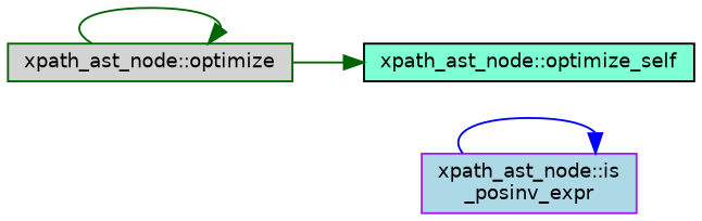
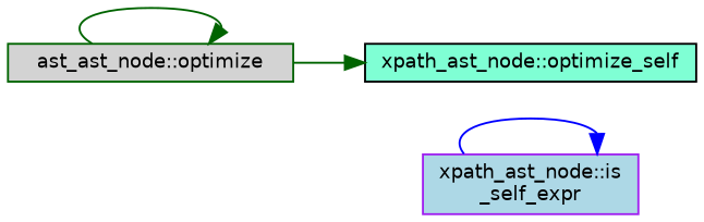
  digraph {
    rankdir=RL
    node [fontname=Helvetica fontsize=10 shape=box style=filled]
    edge [color=darkgreen dir=back fontname=Helvetica fontsize=10 labelfontname=Helvetica labelfontsize=10 style=solid]
-   n1 [color=purple fillcolor=lightblue fontcolor=black height=0.2 label="xpath_ast_node::is\l_posinv_expr" width=0.4]
+   n1 [color=purple fillcolor=lightblue fontcolor=black height=0.2 label="xpath_ast_node::is\l_self_expr" width=0.4]
    n2 [color=black fillcolor=aquamarine height=0.2 label="xpath_ast_node::optimize_self" width=0.4]
-   n3 [color=darkgreen fillcolor=lightgrey height=0.2 label="xpath_ast_node::optimize" width=0.4]
+   n3 [color=darkgreen fillcolor=lightgrey height=0.2 label="ast_ast_node::optimize" width=0.4]
    n1 -> n1 [color=blue]
    n2 -> n3
    n3 -> n3
  }
